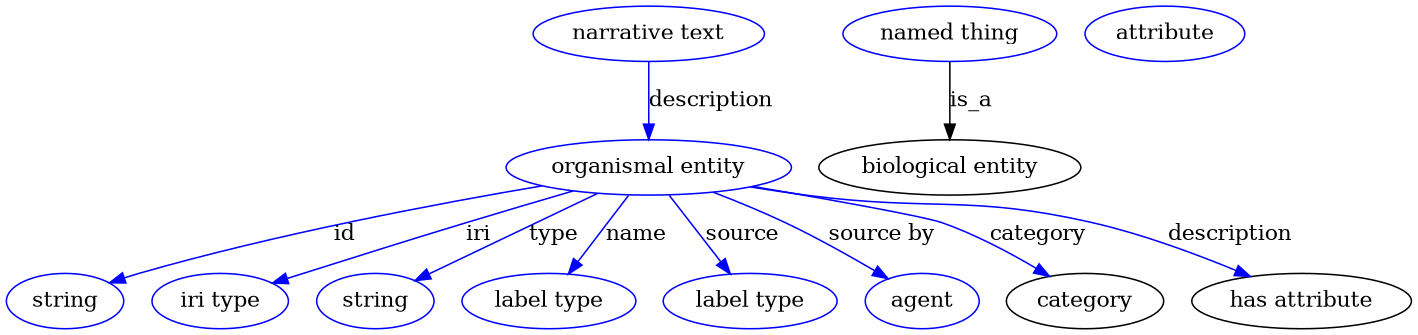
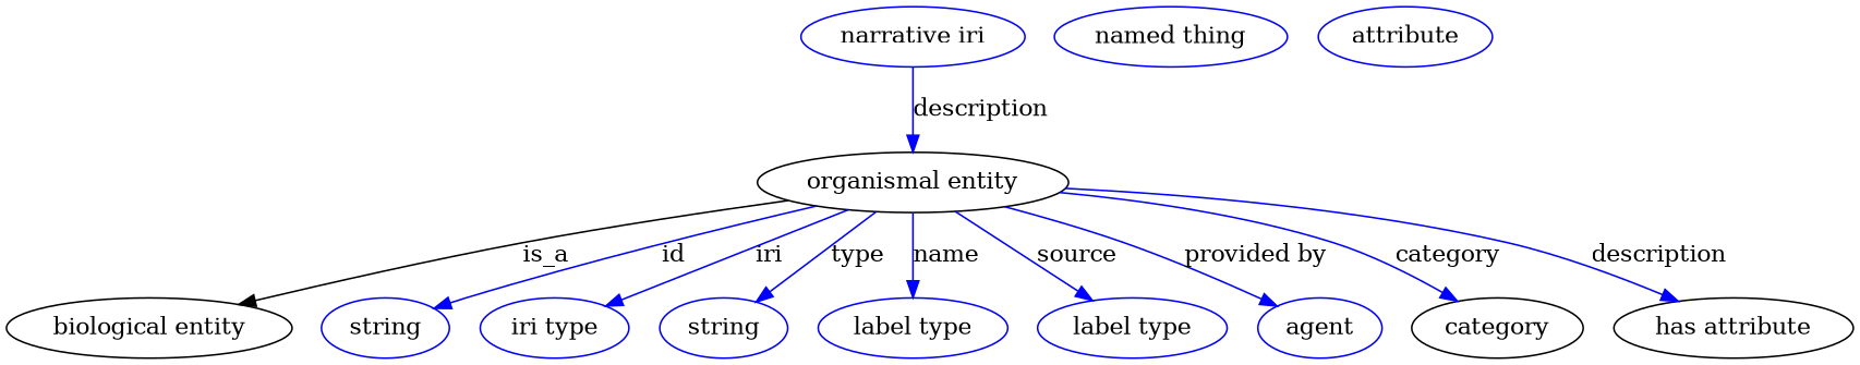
  digraph {
    node [color=blue]
    edge [color=blue style=solid]
-   n1 [height=0.5 label="organismal entity" width=2.022]
+   n1 [height=0.5 label="organismal entity" width=2.022 color=""]
    "biological entity" [height=0.5 width=1.8957 color=""]
    n3 [height=0.5 label=string width=0.84854]
    n4 [height=0.5 label="iri type" width=1.011]
    n5 [height=0.5 label=string width=0.84854]
    n6 [height=0.5 label="label type" width=1.2638]
    n7 [height=0.5 label="label type" width=1.2638]
    n8 [height=0.5 label=agent width=0.83048]
    category [height=0.5 width=1.1374 color=""]
    "has attribute" [height=0.5 width=1.4985 color=""]
-   n11 [height=0.5 label="narrative text" width=1.6068]
+   n11 [height=0.5 label="narrative iri" width=1.6068]
    n12 [height=0.5 label="named thing" width=1.5346]
    n13 [height=0.5 label=attribute width=1.1193]
-   n12 -> "biological entity" [label=is_a color="" style=""]
+   n1 -> "biological entity" [label=is_a color="" style=""]
    n1 -> n3 [label=id]
    n1 -> n4 [label=iri]
    n1 -> n5 [label=type]
    n1 -> n6 [label=name]
    n1 -> n7 [label=source]
-   n1 -> n8 [label="source by"]
+   n1 -> n8 [label="provided by"]
    n1 -> category [label=category]
    n1 -> "has attribute" [label=description]
    n11 -> n1 [label=description]
  }
